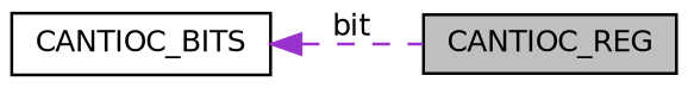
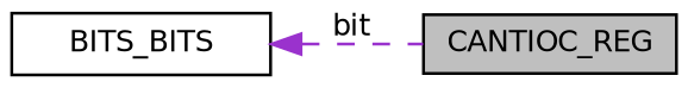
  digraph {
    rankdir=LR
    node [color=black fontname=Helvetica fontsize=10 shape=record style=filled]
    n1 [fillcolor=grey75 fontcolor=black height=0.2 label=CANTIOC_REG width=0.4]
-   n2 [fillcolor=white height=0.2 label=CANTIOC_BITS width=0.4]
+   n2 [fillcolor=white height=0.2 label=BITS_BITS width=0.4]
    n2 -> n1 [color=darkorchid3 dir=back fontname=Helvetica fontsize=10 label=" bit" labelfontname=Helvetica labelfontsize=10 style=dashed]
  }
